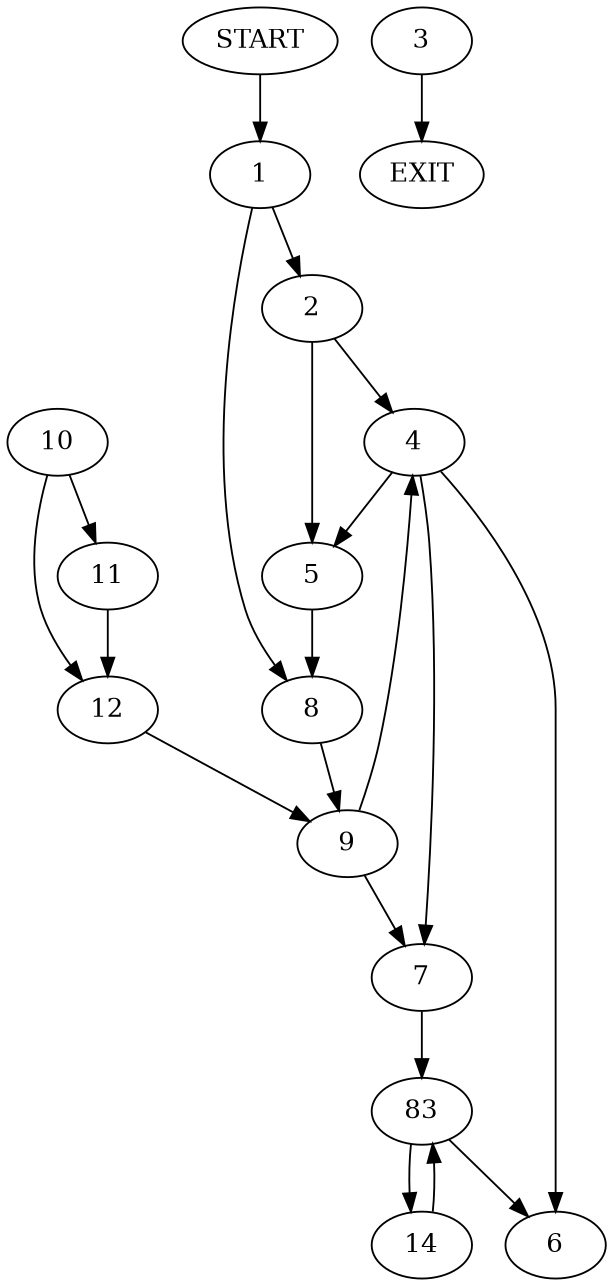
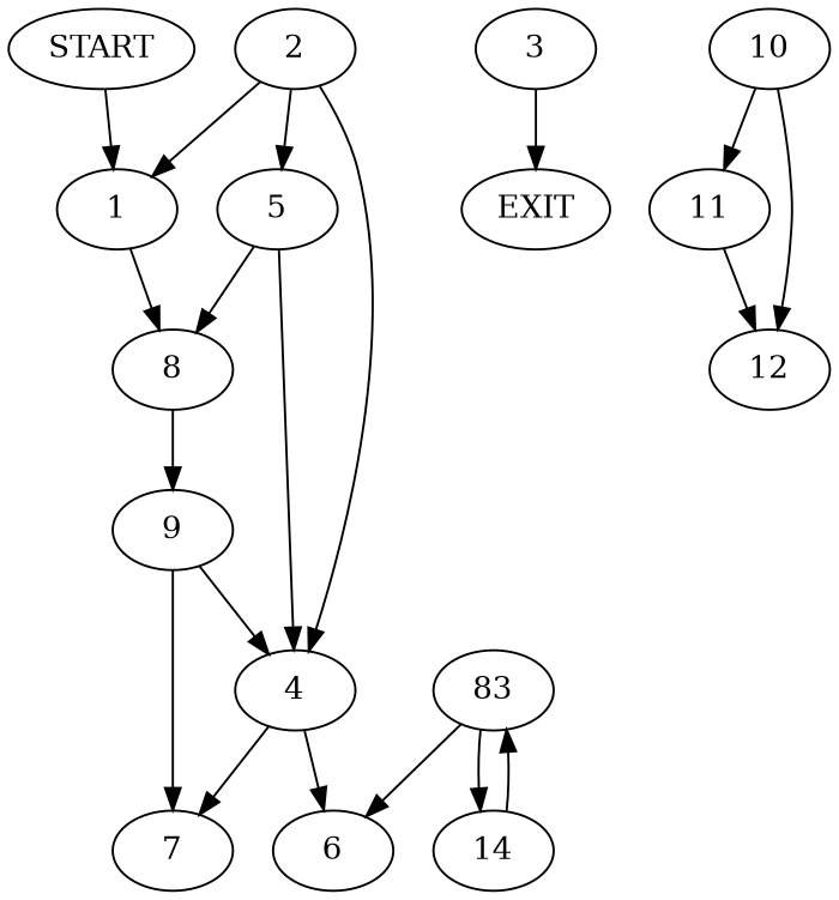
  digraph {
    n1 [label=START]
    1
    2
    8
    n5 [label=EXIT]
    4
    5
    3
    6
    7
    n11 [label=83]
    9
    14
    10
    11
    12
    n1 -> 1
-   1 -> 2
+   2 -> 1
    1 -> 8
    2 -> 4
    2 -> 5
    8 -> 9
    4 -> 6
    4 -> 7
    5 -> 8
-   4 -> 5
+   5 -> 4
    3 -> n5
-   7 -> n11
    n11 -> 6
    n11 -> 14
    9 -> 4
    9 -> 7
    14 -> n11
    10 -> 11
    10 -> 12
    11 -> 12
-   12 -> 9
  }
